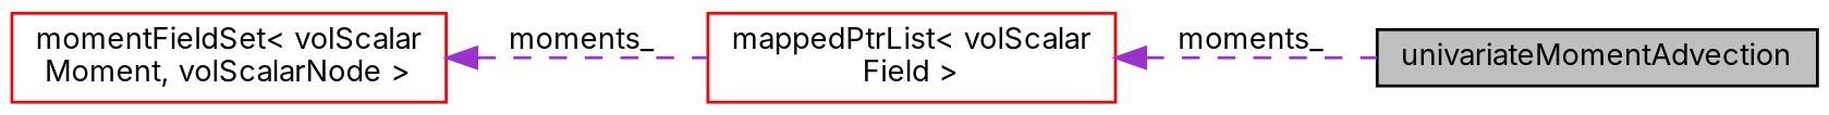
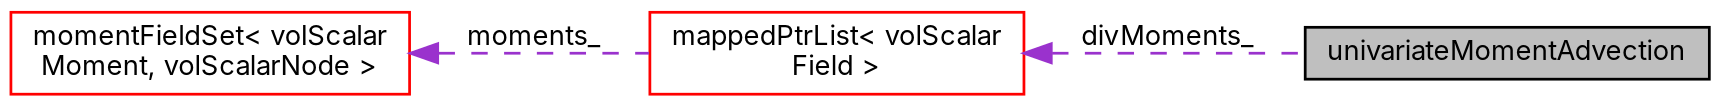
  digraph {
    fontname=Inter
    rankdir=LR
    node [color=red fontname=Inter fontsize=10 shape=record]
    edge [color=darkorchid3 dir=back fontname=Inter fontsize=10 labelfontname=Helvetica labelfontsize=10 style=dashed]
    n1 [color=black fillcolor=grey75 fontcolor=black height=0.2 label=univariateMomentAdvection style=filled width=0.4]
    n2 [height=0.2 label="mappedPtrList\< volScalar\lField \>" width=0.4]
    n3 [height=0.2 label="momentFieldSet\< volScalar\lMoment, volScalarNode \>" width=0.4]
-   n2 -> n1 [label=" moments_"]
+   n2 -> n1 [label=" divMoments_"]
    n3 -> n2 [label=" moments_"]
  }
